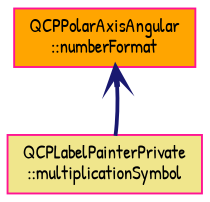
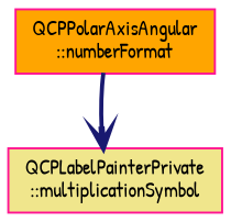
  digraph {
    rankdir=TB
    fontname="Patrick Hand"
    node [color=deeppink fontname="Patrick Hand" fontsize=10 shape=record style=filled]
    n1 [fillcolor=orange fontcolor=black height=0.2 label="QCPPolarAxisAngular\l::numberFormat" width=0.4]
    n2 [fillcolor=khaki height=0.2 label="QCPLabelPainterPrivate\l::multiplicationSymbol" width=0.4]
-   n2 -> n1 [color=midnightblue fontname="Patrick Hand" fontsize=10 labelfontname=Helvetica labelfontsize=10 style=bold arrowhead=vee]
+   n1 -> n2 [color=midnightblue fontname="Patrick Hand" fontsize=10 labelfontname=Helvetica labelfontsize=10 style=bold arrowhead=vee]
  }
